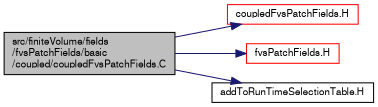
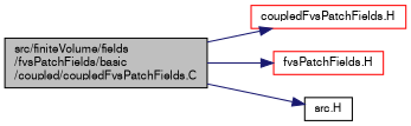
  digraph {
    rankdir=LR
    node [color=black fontname=FreeSans fontsize=10 shape=record]
    edge [color=midnightblue fontname=FreeSans fontsize=10 labelfontname=FreeSans labelfontsize=10 style=solid]
    n1 [fillcolor=grey75 fontcolor=black height=0.2 label="src/finiteVolume/fields\l/fvsPatchFields/basic\l/coupled/coupledFvsPatchFields.C" style=filled width=0.4]
    n2 [color=red height=0.2 label="coupledFvsPatchFields.H" width=0.4]
    n3 [color=red height=0.2 label="fvsPatchFields.H" width=0.4]
-   n4 [height=0.2 label="addToRunTimeSelectionTable.H" width=0.4]
+   n4 [height=0.2 label="src.H" width=0.4]
    n1 -> n2
    n1 -> n3
    n1 -> n4
  }
